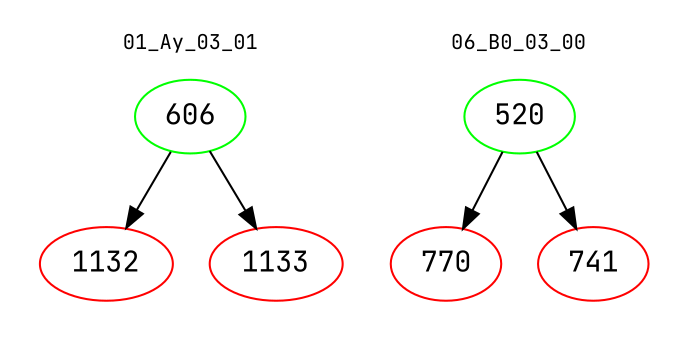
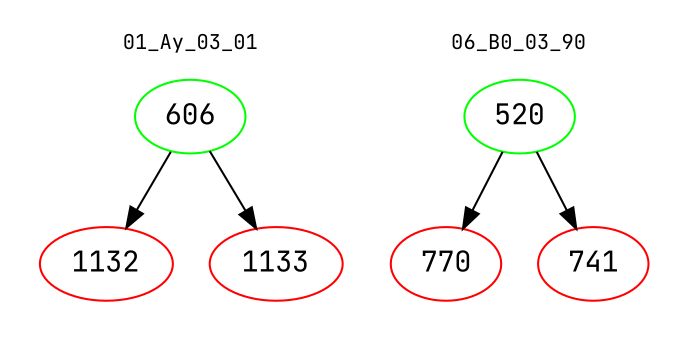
  digraph {
    fontname="JetBrains Mono"
    node [color=red fontname="JetBrains Mono"]
    edge [color=black fontname="JetBrains Mono"]
    n1 [color=green label=606]
    n2 [label=1132]
    n3 [label=1133]
    n4 [color=green label=520]
    n5 [label=770]
    n6 [label=741]
    subgraph cluster_1 {
      color=white
      fontsize=10
      label="01_Ay_03_01"
      n1
      n2
      n3
    }
    subgraph cluster_2 {
      color=white
      fontsize=10
-     label="06_B0_03_00"
+     label="06_B0_03_90"
      n4
      n5
      n6
    }
    n1 -> n2
    n1 -> n3
    n4 -> n5
    n4 -> n6
  }
